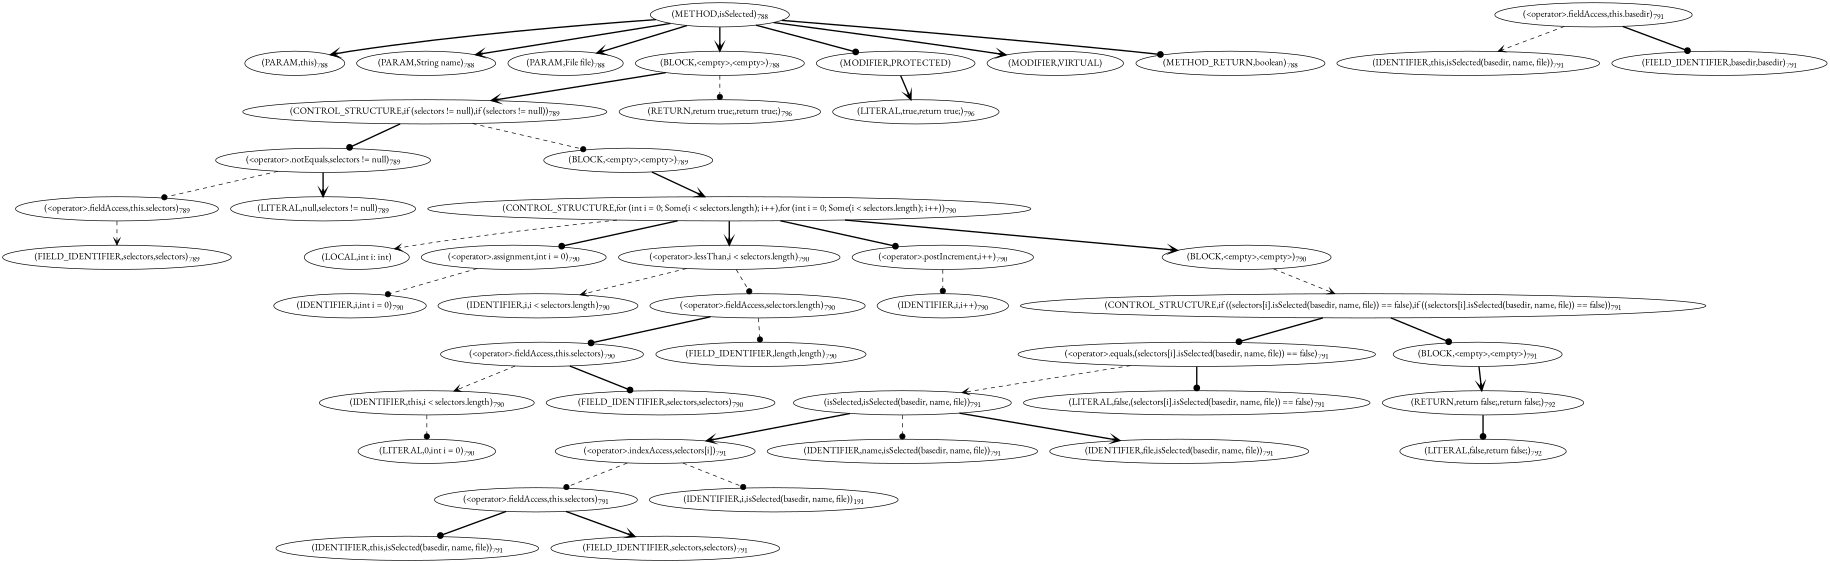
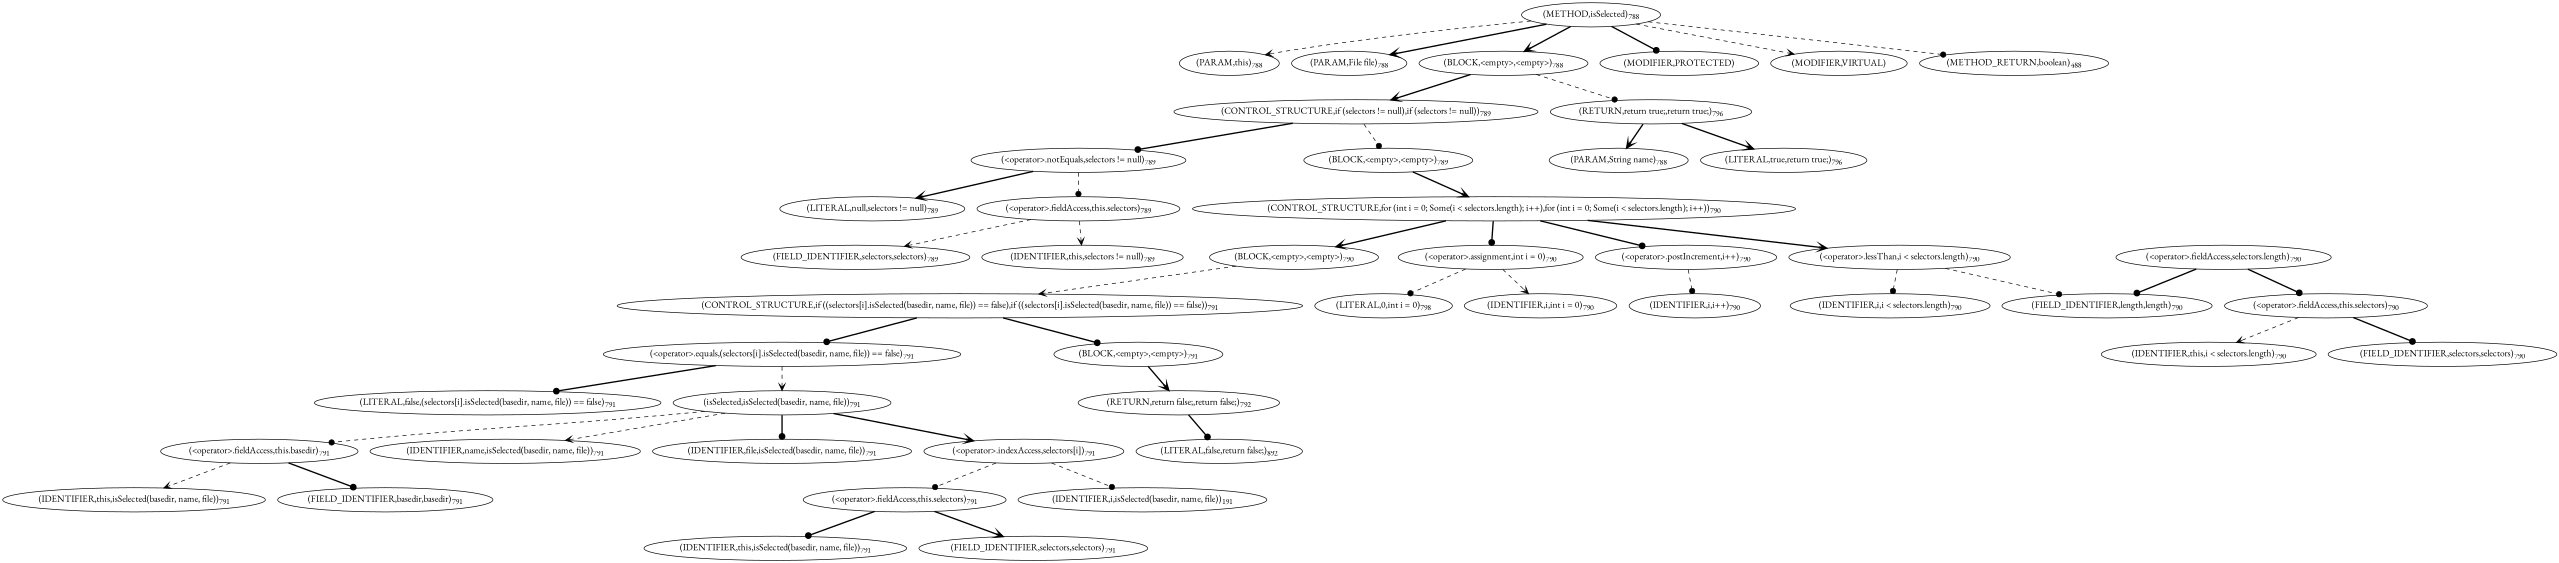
  digraph {
    fontname="EB Garamond"
    node [fontname="EB Garamond"]
    edge [arrowhead=dot fontname="EB Garamond" style=bold]
    n1 [label=<(METHOD,isSelected)<SUB>788</SUB>>]
    n2 [label=<(PARAM,this)<SUB>788</SUB>>]
    n3 [label=<(PARAM,String name)<SUB>788</SUB>>]
    n4 [label=<(PARAM,File file)<SUB>788</SUB>>]
    n5 [label=<(BLOCK,&lt;empty&gt;,&lt;empty&gt;)<SUB>788</SUB>>]
    n6 [label=<(MODIFIER,PROTECTED)>]
    n7 [label=<(MODIFIER,VIRTUAL)>]
-   n8 [label=<(METHOD_RETURN,boolean)<SUB>788</SUB>>]
+   n8 [label=<(METHOD_RETURN,boolean)<SUB>488</SUB>>]
    n9 [label=<(CONTROL_STRUCTURE,if (selectors != null),if (selectors != null))<SUB>789</SUB>>]
    n10 [label=<(RETURN,return true;,return true;)<SUB>796</SUB>>]
    n11 [label=<(&lt;operator&gt;.notEquals,selectors != null)<SUB>789</SUB>>]
    n12 [label=<(BLOCK,&lt;empty&gt;,&lt;empty&gt;)<SUB>789</SUB>>]
    n13 [label=<(LITERAL,true,return true;)<SUB>796</SUB>>]
    n14 [label=<(&lt;operator&gt;.fieldAccess,this.selectors)<SUB>789</SUB>>]
    n15 [label=<(LITERAL,null,selectors != null)<SUB>789</SUB>>]
    n16 [label=<(CONTROL_STRUCTURE,for (int i = 0; Some(i &lt; selectors.length); i++),for (int i = 0; Some(i &lt; selectors.length); i++))<SUB>790</SUB>>]
+   n17 [label=<(IDENTIFIER,this,selectors != null)<SUB>789</SUB>>]
    n18 [label=<(FIELD_IDENTIFIER,selectors,selectors)<SUB>789</SUB>>]
-   n19 [label=<(LOCAL,int i: int)>]
    n20 [label=<(&lt;operator&gt;.assignment,int i = 0)<SUB>790</SUB>>]
    n21 [label=<(&lt;operator&gt;.lessThan,i &lt; selectors.length)<SUB>790</SUB>>]
    n22 [label=<(&lt;operator&gt;.postIncrement,i++)<SUB>790</SUB>>]
    n23 [label=<(BLOCK,&lt;empty&gt;,&lt;empty&gt;)<SUB>790</SUB>>]
    n24 [label=<(IDENTIFIER,i,int i = 0)<SUB>790</SUB>>]
-   n25 [label=<(LITERAL,0,int i = 0)<SUB>790</SUB>>]
+   n25 [label=<(LITERAL,0,int i = 0)<SUB>798</SUB>>]
    n26 [label=<(IDENTIFIER,i,i &lt; selectors.length)<SUB>790</SUB>>]
    n27 [label=<(&lt;operator&gt;.fieldAccess,selectors.length)<SUB>790</SUB>>]
    n28 [label=<(IDENTIFIER,i,i++)<SUB>790</SUB>>]
    n29 [label=<(CONTROL_STRUCTURE,if ((selectors[i].isSelected(basedir, name, file)) == false),if ((selectors[i].isSelected(basedir, name, file)) == false))<SUB>791</SUB>>]
    n30 [label=<(&lt;operator&gt;.fieldAccess,this.selectors)<SUB>790</SUB>>]
    n31 [label=<(FIELD_IDENTIFIER,length,length)<SUB>790</SUB>>]
    n32 [label=<(IDENTIFIER,this,i &lt; selectors.length)<SUB>790</SUB>>]
    n33 [label=<(FIELD_IDENTIFIER,selectors,selectors)<SUB>790</SUB>>]
    n34 [label=<(&lt;operator&gt;.equals,(selectors[i].isSelected(basedir, name, file)) == false)<SUB>791</SUB>>]
    n35 [label=<(BLOCK,&lt;empty&gt;,&lt;empty&gt;)<SUB>791</SUB>>]
    n36 [label=<(isSelected,isSelected(basedir, name, file))<SUB>791</SUB>>]
    n37 [label=<(LITERAL,false,(selectors[i].isSelected(basedir, name, file)) == false)<SUB>791</SUB>>]
    n38 [label=<(RETURN,return false;,return false;)<SUB>792</SUB>>]
    n39 [label=<(&lt;operator&gt;.indexAccess,selectors[i])<SUB>791</SUB>>]
    n40 [label=<(&lt;operator&gt;.fieldAccess,this.basedir)<SUB>791</SUB>>]
    n41 [label=<(IDENTIFIER,name,isSelected(basedir, name, file))<SUB>791</SUB>>]
    n42 [label=<(IDENTIFIER,file,isSelected(basedir, name, file))<SUB>791</SUB>>]
    n43 [label=<(&lt;operator&gt;.fieldAccess,this.selectors)<SUB>791</SUB>>]
    n44 [label=<(IDENTIFIER,i,isSelected(basedir, name, file))<SUB>191</SUB>>]
    n45 [label=<(IDENTIFIER,this,isSelected(basedir, name, file))<SUB>791</SUB>>]
    n46 [label=<(FIELD_IDENTIFIER,basedir,basedir)<SUB>791</SUB>>]
    n47 [label=<(IDENTIFIER,this,isSelected(basedir, name, file))<SUB>791</SUB>>]
    n48 [label=<(FIELD_IDENTIFIER,selectors,selectors)<SUB>791</SUB>>]
-   n49 [label=<(LITERAL,false,return false;)<SUB>792</SUB>>]
-   n1 -> n2 [arrowhead=vee]
-   n1 -> n3 [arrowhead=vee]
+   n49 [label=<(LITERAL,false,return false;)<SUB>892</SUB>>]
+   n1 -> n2 [arrowhead=vee style=dashed]
+   n10 -> n3 [arrowhead=vee]
    n1 -> n4 [arrowhead=vee]
    n1 -> n5 [arrowhead=vee]
    n1 -> n6
-   n1 -> n7 [arrowhead=vee]
-   n1 -> n8
+   n1 -> n7 [arrowhead=vee style=dashed]
+   n1 -> n8 [style=dashed]
    n5 -> n9 [arrowhead=vee]
    n5 -> n10 [style=dashed]
    n9 -> n11
    n9 -> n12 [style=dashed]
-   n6 -> n13 [arrowhead=vee]
+   n10 -> n13 [arrowhead=vee]
    n11 -> n14 [style=dashed]
    n11 -> n15 [arrowhead=vee]
    n12 -> n16 [arrowhead=vee]
+   n14 -> n17 [arrowhead=vee style=dashed]
    n14 -> n18 [arrowhead=vee style=dashed]
-   n16 -> n19 [arrowhead=vee style=dashed]
    n16 -> n20
    n16 -> n21 [arrowhead=vee]
    n16 -> n22
    n16 -> n23 [arrowhead=vee]
-   n20 -> n24 [style=dashed]
-   n32 -> n25 [style=dashed]
-   n21 -> n26 [arrowhead=vee style=dashed]
-   n21 -> n27 [style=dashed]
+   n20 -> n24 [arrowhead=vee style=dashed]
+   n20 -> n25 [style=dashed]
+   n21 -> n26 [style=dashed]
+   n21 -> n31 [style=dashed]
    n22 -> n28 [style=dashed]
    n23 -> n29 [arrowhead=vee style=dashed]
    n27 -> n30
-   n27 -> n31 [style=dashed]
+   n27 -> n31
    n29 -> n34
    n29 -> n35
    n30 -> n32 [arrowhead=vee style=dashed]
    n30 -> n33
    n34 -> n36 [arrowhead=vee style=dashed]
    n34 -> n37
    n35 -> n38 [arrowhead=vee]
    n36 -> n39 [arrowhead=vee]
-   n36 -> n41 [style=dashed]
-   n36 -> n42 [arrowhead=vee]
+   n36 -> n40 [style=dashed]
+   n36 -> n41 [arrowhead=vee style=dashed]
+   n36 -> n42
    n38 -> n49
    n39 -> n43 [style=dashed]
    n39 -> n44 [style=dashed]
    n40 -> n45 [arrowhead=vee style=dashed]
    n40 -> n46
    n43 -> n47
    n43 -> n48 [arrowhead=vee]
  }
